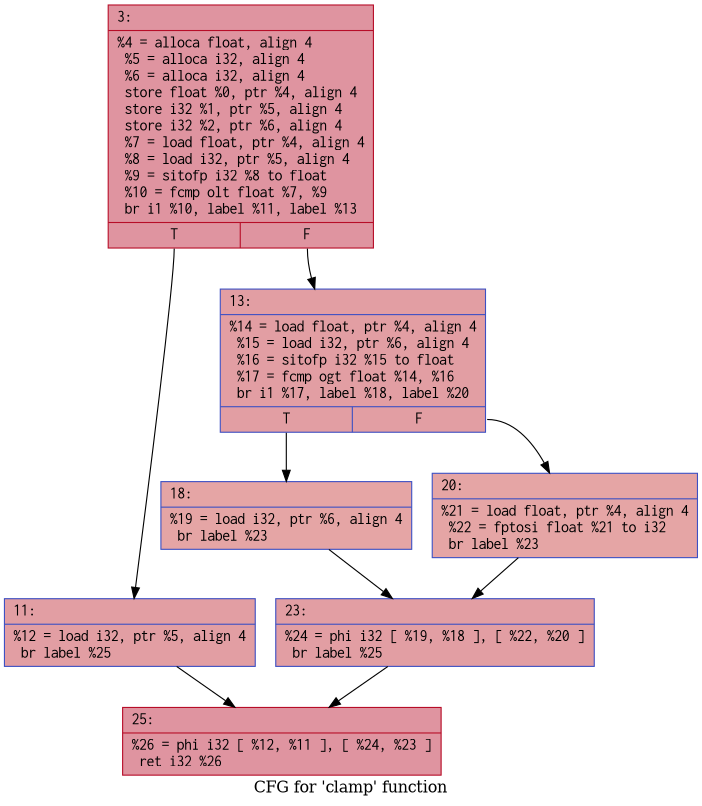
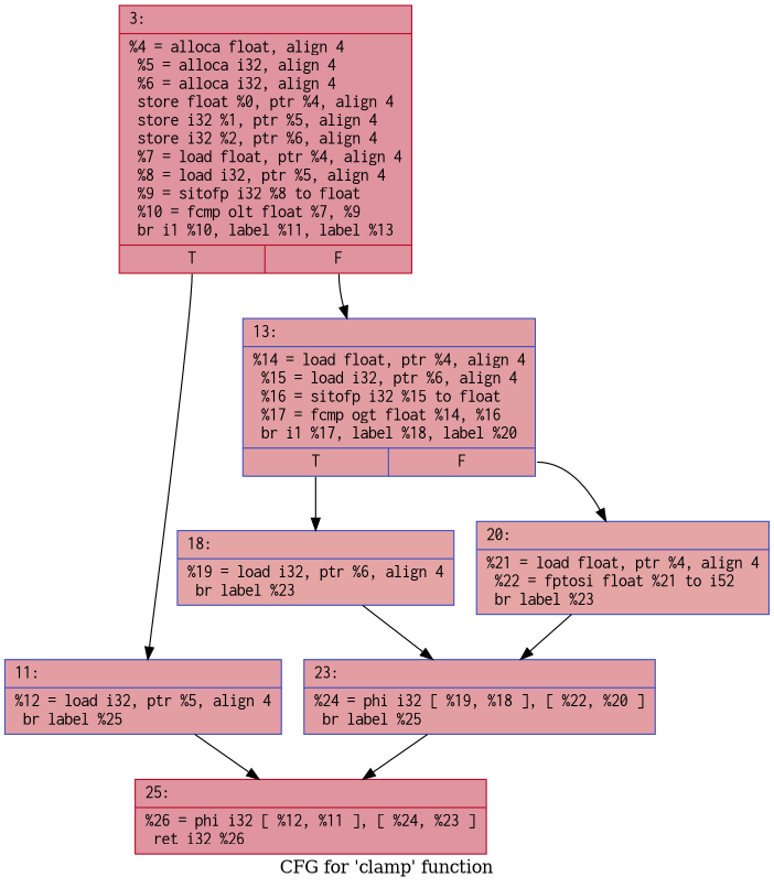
  digraph {
    label="CFG for 'clamp' function"
    node [color="#3d50c3ff" fillcolor="#be242e70" fontname=Courier shape=record style=filled]
    n1 [color="#b70d28ff" fillcolor="#b70d2870" label="{3:\l|  %4 = alloca float, align 4\l  %5 = alloca i32, align 4\l  %6 = alloca i32, align 4\l  store float %0, ptr %4, align 4\l  store i32 %1, ptr %5, align 4\l  store i32 %2, ptr %6, align 4\l  %7 = load float, ptr %4, align 4\l  %8 = load i32, ptr %5, align 4\l  %9 = sitofp i32 %8 to float\l  %10 = fcmp olt float %7, %9\l  br i1 %10, label %11, label %13\l|{<s0>T|<s1>F}}"]
    n2 [label="{11:\l|  %12 = load i32, ptr %5, align 4\l  br label %25\l}"]
    n3 [label="{13:\l|  %14 = load float, ptr %4, align 4\l  %15 = load i32, ptr %6, align 4\l  %16 = sitofp i32 %15 to float\l  %17 = fcmp ogt float %14, %16\l  br i1 %17, label %18, label %20\l|{<s0>T|<s1>F}}"]
    n4 [color="#b70d28ff" fillcolor="#b70d2870" label="{25:\l|  %26 = phi i32 [ %12, %11 ], [ %24, %23 ]\l  ret i32 %26\l}"]
    n5 [fillcolor="#c5333470" label="{18:\l|  %19 = load i32, ptr %6, align 4\l  br label %23\l}"]
-   n6 [fillcolor="#c5333470" label="{20:\l|  %21 = load float, ptr %4, align 4\l  %22 = fptosi float %21 to i32\l  br label %23\l}"]
+   n6 [fillcolor="#c5333470" label="{20:\l|  %21 = load float, ptr %4, align 4\l  %22 = fptosi float %21 to i52\l  br label %23\l}"]
    n7 [label="{23:\l|  %24 = phi i32 [ %19, %18 ], [ %22, %20 ]\l  br label %25\l}"]
    n1 -> n2 [tailport=s0]
    n1 -> n3 [tailport=s1]
    n2 -> n4
    n3 -> n5 [tailport=s0]
    n3 -> n6 [tailport=s1]
    n5 -> n7
    n6 -> n7
    n7 -> n4
  }
